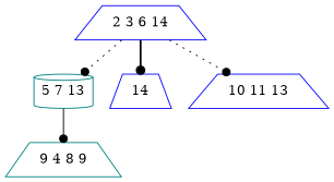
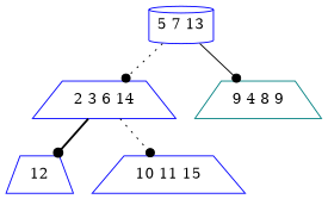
  digraph {
    node [color=blue shape=trapezium]
    edge [arrowhead=dot style=dotted]
-   n1 [color=teal label="5 7 13" shape=cylinder]
+   n1 [label="5 7 13" shape=cylinder]
    n2 [label="2 3 6 14"]
    n3 [color=teal label="9 4 8 9"]
-   n4 [label=14]
-   n5 [label="10 11 13"]
-   n2 -> n1
+   n4 [label=12]
+   n5 [label="10 11 15"]
+   n1 -> n2
    n1 -> n3 [style=solid]
    n2 -> n4 [style=bold]
    n2 -> n5
  }
